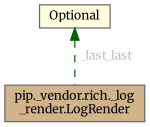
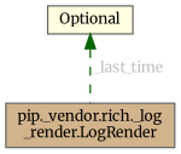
  digraph {
    fontname=Merriweather
    node [color=gray40 fontname=Merriweather fontsize=10 shape=box style=filled]
    n1 [fillcolor=tan fontcolor=black height=0.2 label="pip._vendor.rich._log\l_render.LogRender" width=0.4]
    n2 [fillcolor=lightyellow height=0.2 label=Optional width=0.4]
-   n2 -> n1 [color=darkgreen dir=back fontcolor=grey fontname=Merriweather fontsize=10 label=" _last_last" labelfontname=Helvetica labelfontsize=10 style=dashed]
+   n2 -> n1 [color=darkgreen dir=back fontcolor=grey fontname=Merriweather fontsize=10 label=" _last_time" labelfontname=Helvetica labelfontsize=10 style=dashed]
  }
